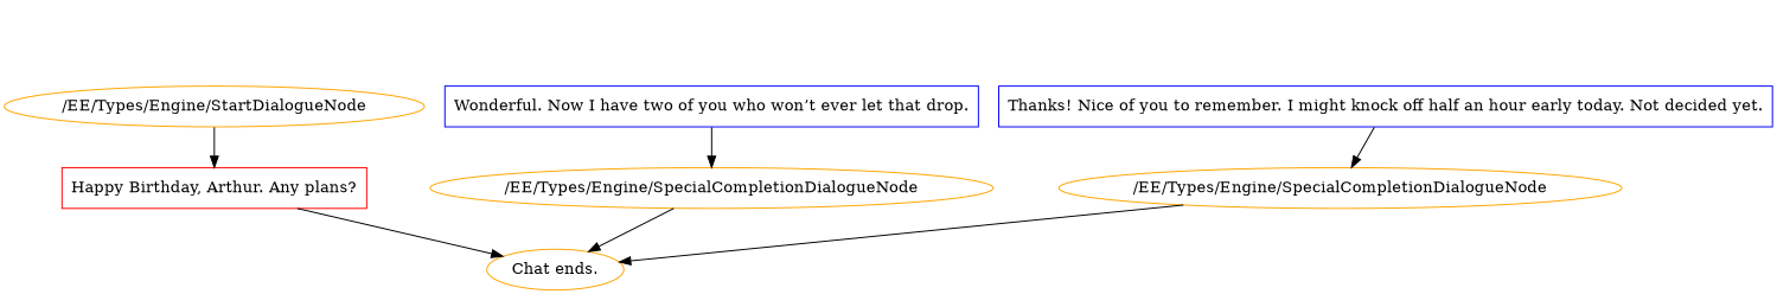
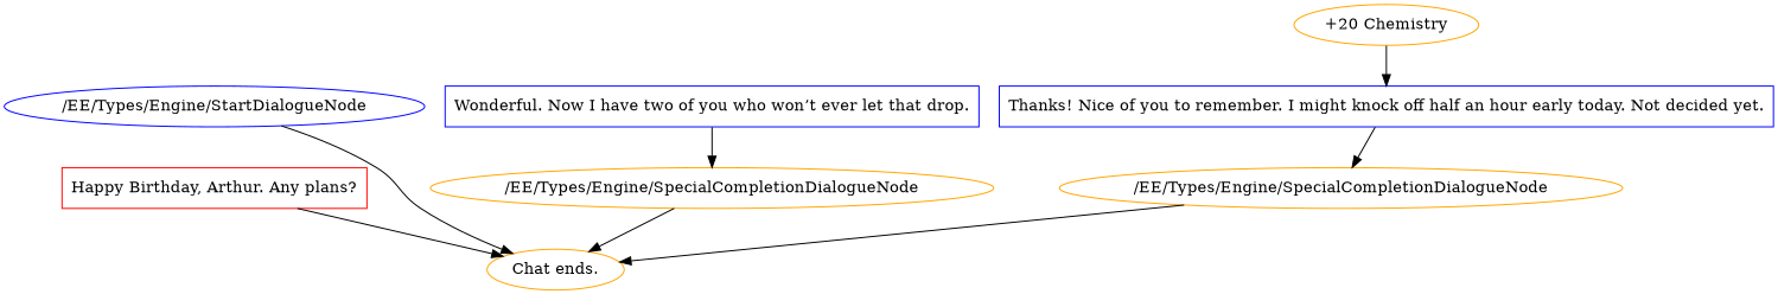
  digraph {
    node [color=orange]
-   n1 [label="/EE/Types/Engine/StartDialogueNode"]
+   n1 [color=blue label="/EE/Types/Engine/StartDialogueNode"]
    n2 [color=red label="Happy Birthday, Arthur. Any plans?" shape=box]
    "Chat ends."
    n4 [color=blue label="Wonderful. Now I have two of you who won’t ever let that drop." shape=box]
    n5 [label="/EE/Types/Engine/SpecialCompletionDialogueNode"]
+   n6 [label="+20 Chemistry"]
    n7 [color=blue label="Thanks! Nice of you to remember. I might knock off half an hour early today. Not decided yet." shape=box]
    n8 [label="/EE/Types/Engine/SpecialCompletionDialogueNode"]
-   n1 -> n2
+   n1 -> "Chat ends."
    n2 -> "Chat ends."
    n4 -> n5
    n5 -> "Chat ends."
+   n6 -> n7
    n7 -> n8
    n8 -> "Chat ends."
  }
